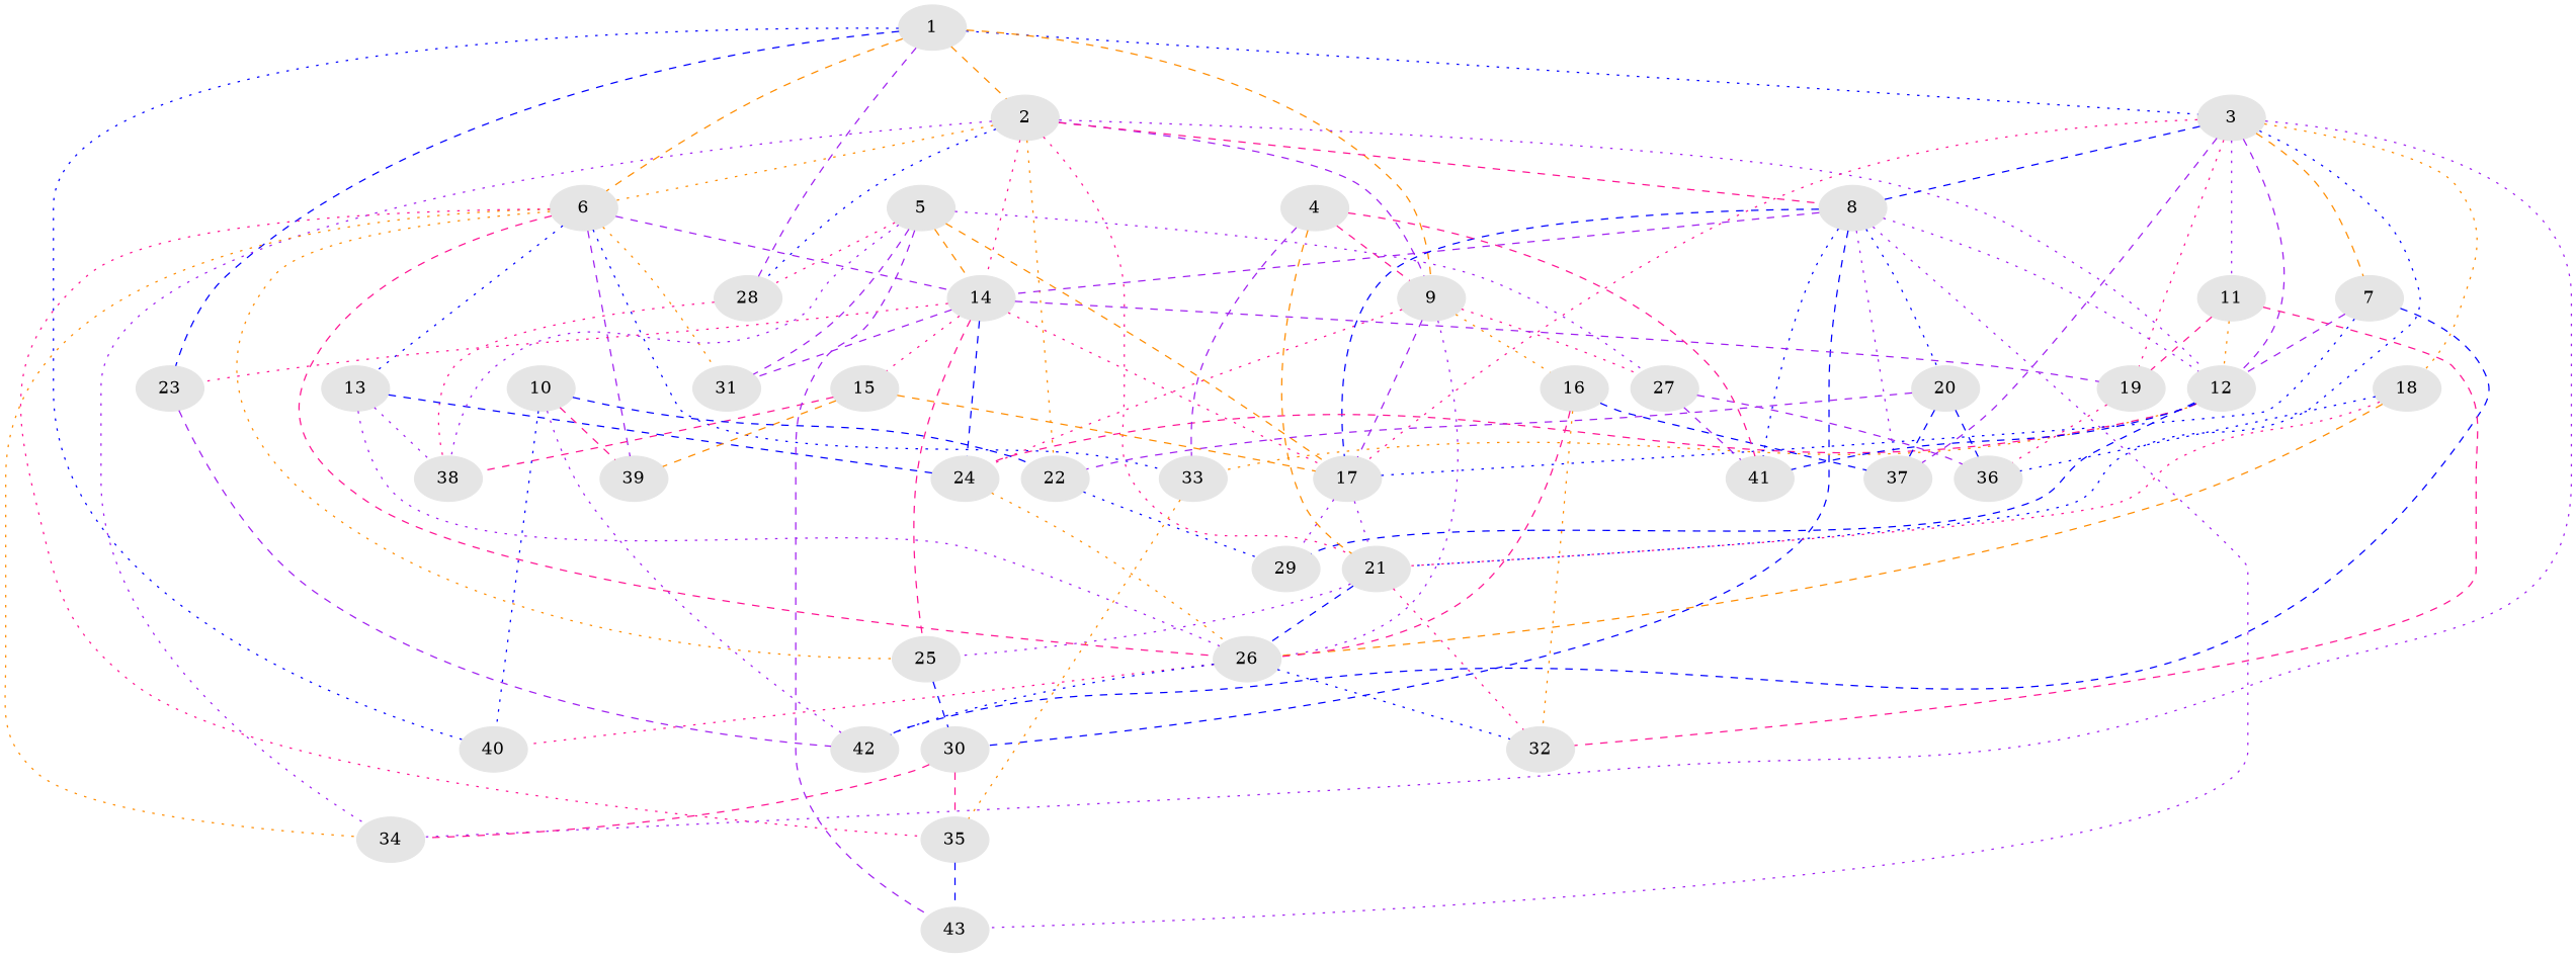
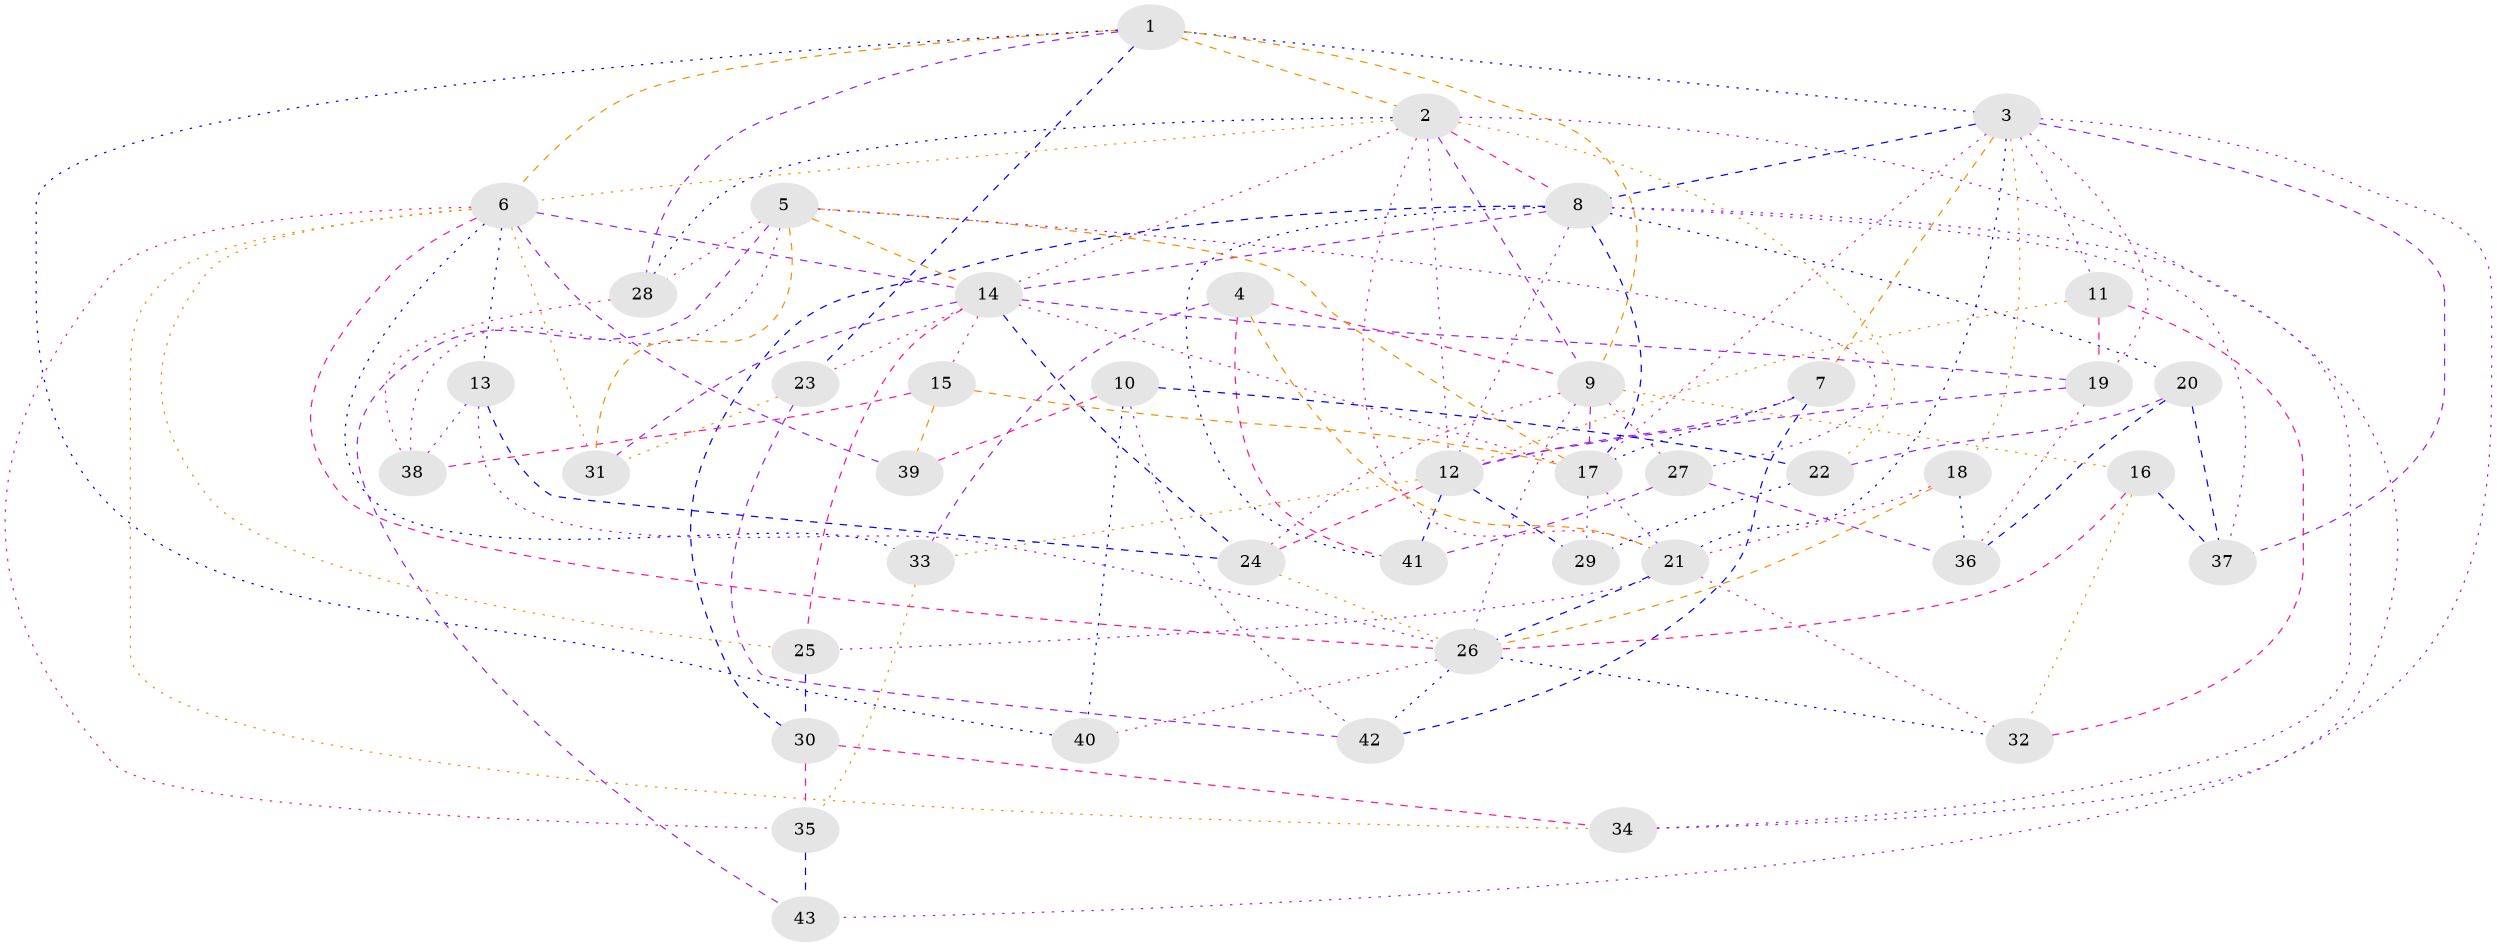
  graph {
    node [color=gray90 style=filled]
    edge [color=purple style=dotted weight=1.0]
    1
    2
    3
    6
    9
    23
    28
    40
    8
    12
    14
    21
    22
    34
    7
    11
    17
    18
    19
    37
    33
    31
    13
    25
    26
    35
    39
    27
    16
    24
    42
    38
    43
    41
    20
    30
    29
    15
    32
    36
    4
    5
    10
    1 -- 2 [color=darkorange style=dashed]
    1 -- 3 [color=blue]
    1 -- 6 [color=darkorange style=dashed]
    1 -- 9 [color=darkorange style=dashed weight=2.0]
    1 -- 23 [color=blue style=dashed]
    1 -- 28 [style=dashed]
    1 -- 40 [color=blue]
    2 -- 6 [color=darkorange]
    2 -- 9 [style=dashed]
    2 -- 28 [color=blue]
    2 -- 8 [color=deeppink style=dashed]
    2 -- 12
    2 -- 14 [color=deeppink]
    2 -- 21 [color=deeppink]
    2 -- 22 [color=darkorange]
    2 -- 34
    3 -- 8 [color=blue style=dashed]
-   3 -- 12 [style=dashed]
+   19 -- 12 [style=dashed]
    3 -- 21 [color=blue]
    3 -- 34
    3 -- 7 [color=darkorange style=dashed]
    3 -- 11
    3 -- 17 [color=deeppink]
    3 -- 18 [color=darkorange]
    3 -- 19 [color=deeppink]
    3 -- 37 [style=dashed]
    6 -- 14 [style=dashed]
    6 -- 34 [color=darkorange]
    6 -- 33 [color=blue]
    6 -- 31 [color=darkorange]
    6 -- 13 [color=blue]
    6 -- 25 [color=darkorange]
    6 -- 26 [color=deeppink style=dashed]
    6 -- 35 [color=deeppink]
    6 -- 39 [style=dashed weight=2.0]
    9 -- 17 [style=dashed]
    9 -- 26 [weight=2.0]
    9 -- 27 [color=deeppink]
    9 -- 16 [color=darkorange]
    9 -- 24 [color=deeppink]
+   23 -- 31 [color=darkorange]
    23 -- 42 [style=dashed]
    28 -- 38 [color=deeppink]
    8 -- 12
    8 -- 14 [style=dashed]
    8 -- 17 [color=blue style=dashed]
    8 -- 37
    8 -- 43
    8 -- 41 [color=blue]
    8 -- 20 [color=blue]
    8 -- 30 [color=blue style=dashed]
    12 -- 33 [color=darkorange]
    12 -- 24 [color=deeppink style=dashed]
    12 -- 41 [color=blue style=dashed]
    12 -- 29 [color=blue style=dashed weight=2.0]
    14 -- 23 [color=deeppink]
    14 -- 17 [color=deeppink]
    14 -- 19 [style=dashed]
    14 -- 31 [style=dashed]
    14 -- 25 [color=deeppink style=dashed]
    14 -- 24 [color=blue style=dashed weight=2.0]
    14 -- 15 [color=deeppink]
    21 -- 25
    21 -- 26 [color=blue style=dashed]
    21 -- 32 [color=deeppink]
    22 -- 29 [color=blue]
    7 -- 12 [style=dashed]
    7 -- 17 [color=blue]
    7 -- 42 [color=blue style=dashed]
    11 -- 12 [color=darkorange]
    11 -- 19 [color=deeppink style=dashed]
    11 -- 32 [color=deeppink style=dashed]
    17 -- 21
    17 -- 29
    18 -- 21 [color=deeppink]
    18 -- 26 [color=darkorange style=dashed]
    18 -- 36 [color=blue]
    19 -- 36 [color=deeppink]
    33 -- 35 [color=darkorange]
    13 -- 26
    13 -- 24 [color=blue style=dashed]
    13 -- 38
    25 -- 30 [color=blue style=dashed]
    26 -- 40 [color=deeppink weight=2.0]
    26 -- 42 [color=blue]
    26 -- 32 [color=blue]
    35 -- 43 [color=blue style=dashed]
    27 -- 41 [style=dashed]
    27 -- 36 [style=dashed]
    16 -- 37 [color=blue style=dashed]
    16 -- 26 [color=deeppink style=dashed]
    16 -- 32 [color=darkorange]
    24 -- 26 [color=darkorange]
    20 -- 22 [style=dashed]
    20 -- 37 [color=blue style=dashed]
    20 -- 36 [color=blue style=dashed]
    30 -- 34 [color=deeppink style=dashed]
    30 -- 35 [color=deeppink style=dashed]
    15 -- 17 [color=darkorange style=dashed]
    15 -- 39 [color=darkorange style=dashed]
    15 -- 38 [color=deeppink style=dashed]
    4 -- 9 [color=deeppink style=dashed]
    4 -- 21 [color=darkorange style=dashed]
    4 -- 33 [style=dashed]
    4 -- 41 [color=deeppink style=dashed]
    5 -- 28 [color=deeppink]
    5 -- 14 [color=darkorange style=dashed]
    5 -- 17 [color=darkorange style=dashed weight=2.0]
-   5 -- 31 [style=dashed]
+   5 -- 31 [color=darkorange style=dashed]
    5 -- 27
    5 -- 38
    5 -- 43 [style=dashed]
    10 -- 40 [color=blue]
    10 -- 22 [color=blue style=dashed]
    10 -- 39 [color=deeppink style=dashed]
    10 -- 42
  }
